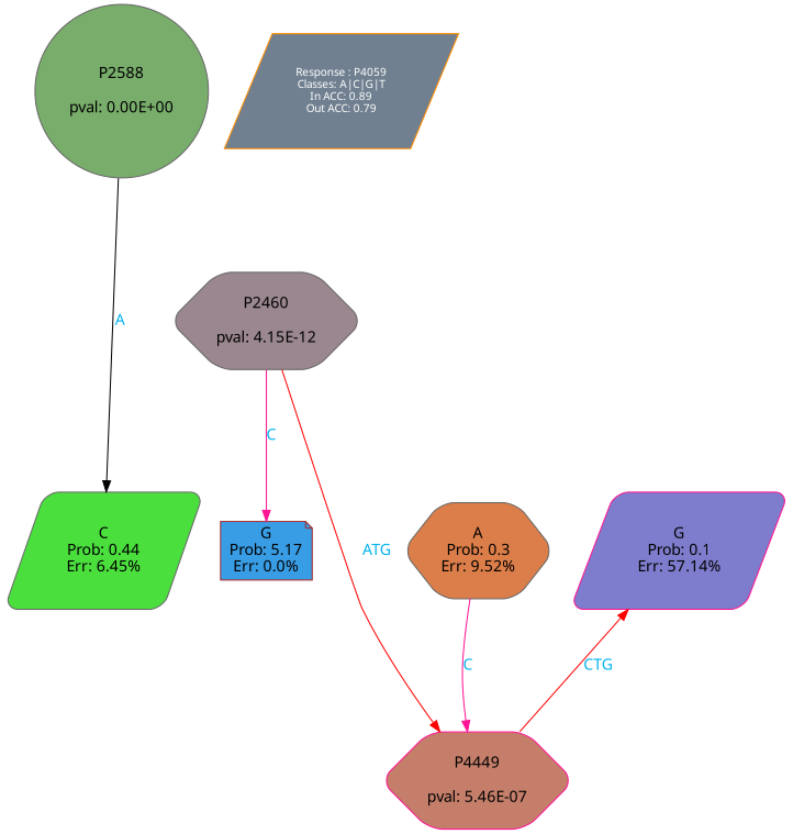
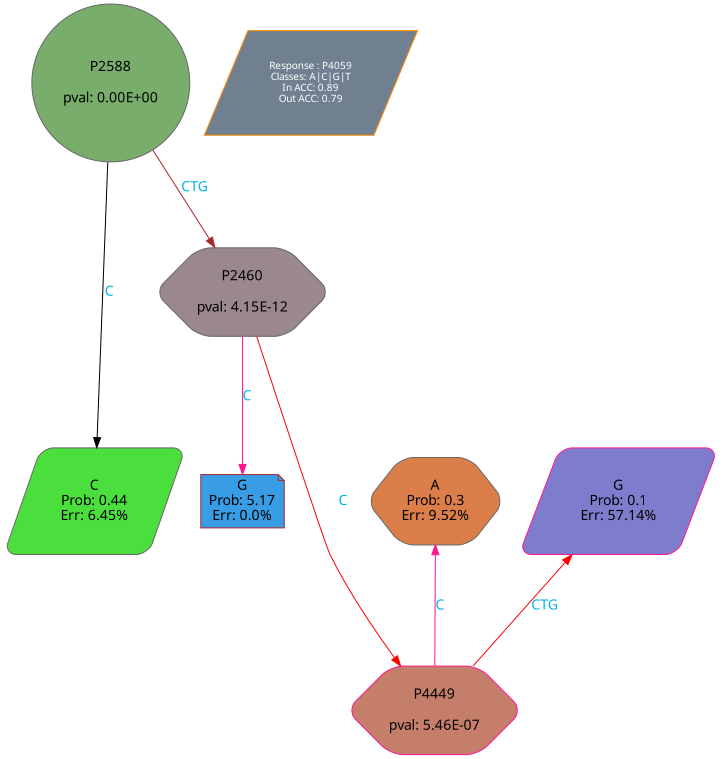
  digraph {
    fontname="Noto Sans"
    ranksep=equally
    splines=polylines
    node [color=gray40 fontname="Noto Sans" shape=parallelogram style="filled, rounded"]
    edge [color=deeppink fontcolor=deepskyblue2 fontname="Noto Sans"]
    n1 [fillcolor="#4bdf3e" label="C\nProb: 0.44\nErr: 6.45%"]
    n2 [color=deeppink fillcolor="#7e7ccc" label="G\nProb: 0.1\nErr: 57.14%"]
    n3 [fillcolor="#dc7e49" label="A\nProb: 0.3\nErr: 9.52%" shape=hexagon]
    n4 [color=brown fillcolor="#399de5" label="G\nProb: 5.17\nErr: 0.0%" shape=note]
    n5 [align=left color=darkorange fillcolor=slategray fontcolor=white fontsize=10 label="Response : P4059\nClasses: A|C|G|T\nIn ACC: 0.89\nOut ACC: 0.79\n" style=filled]
    n6 [fillcolor="#78ad6b" label="P2588\n\npval: 0.00E+00" shape=circle]
    n7 [fillcolor="#9a878f" label="P2460\n\npval: 4.15E-12" shape=hexagon]
    n8 [color=deeppink fillcolor="#c47e6a" label="P4449\n\npval: 5.46E-07" shape=hexagon]
    subgraph sub_1 {
      rank=same
      n1
      n2
      n3
      n4
    }
    subgraph sub_2 {
      rank=same
      n5
      n6
    }
-   n6 -> n1 [color=black label=A]
+   n6 -> n1 [color=black label=C]
+   n6 -> n7 [color=brown label=CTG]
    n7 -> n4 [label=C]
-   n7 -> n8 [color=red label=ATG]
+   n7 -> n8 [color=red label=C]
    n8 -> n2 [color=red label=CTG]
-   n3 -> n8 [label=C]
+   n8 -> n3 [label=C]
  }
